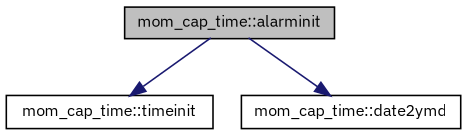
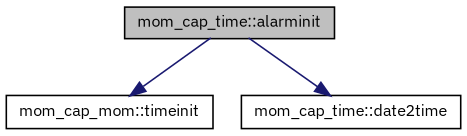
  digraph {
    fontname="IBM Plex Sans"
    rankdir=TB
    node [color=black fillcolor=white fontname="IBM Plex Sans" fontsize=10 shape=record style=filled]
    edge [color=midnightblue fontname="IBM Plex Sans" fontsize=10 labelfontname=Helvetica labelfontsize=10 style=solid]
    n1 [fillcolor=grey75 fontcolor=black height=0.2 label="mom_cap_time::alarminit" width=0.4]
-   n2 [height=0.2 label="mom_cap_time::timeinit" width=0.4]
-   n3 [height=0.2 label="mom_cap_time::date2ymd" width=0.4]
+   n2 [height=0.2 label="mom_cap_mom::timeinit" width=0.4]
+   n3 [height=0.2 label="mom_cap_time::date2time" width=0.4]
    n1 -> n2
    n1 -> n3
  }
